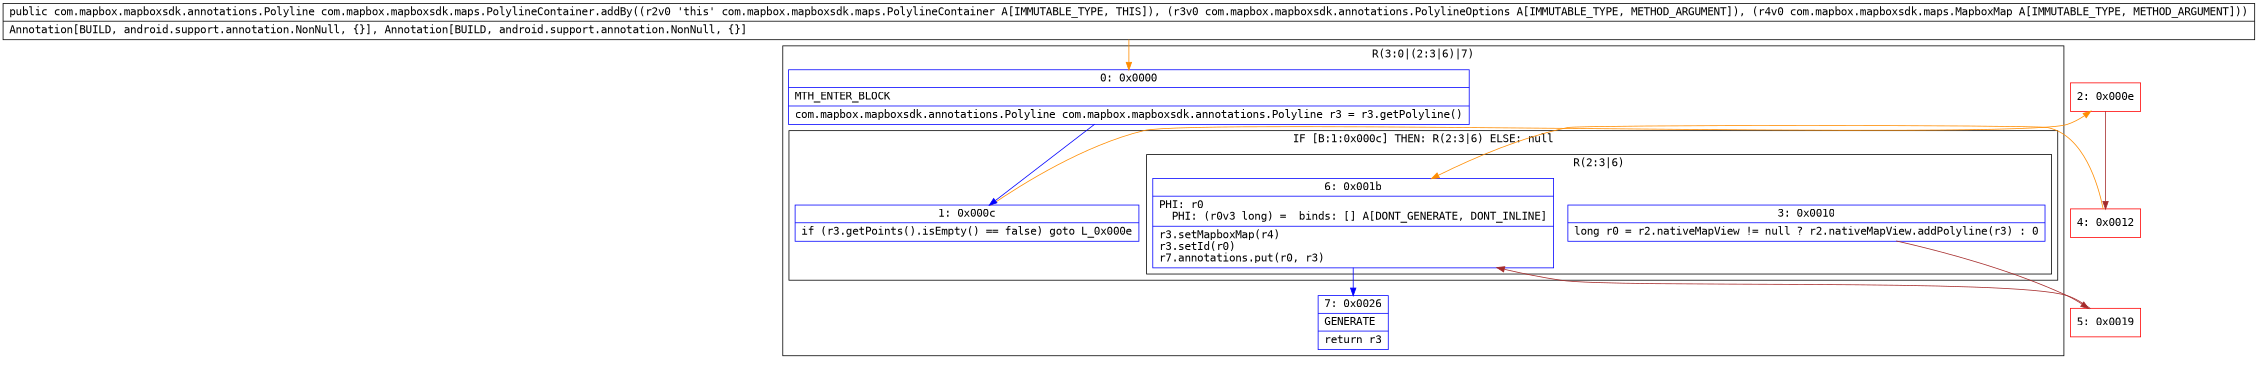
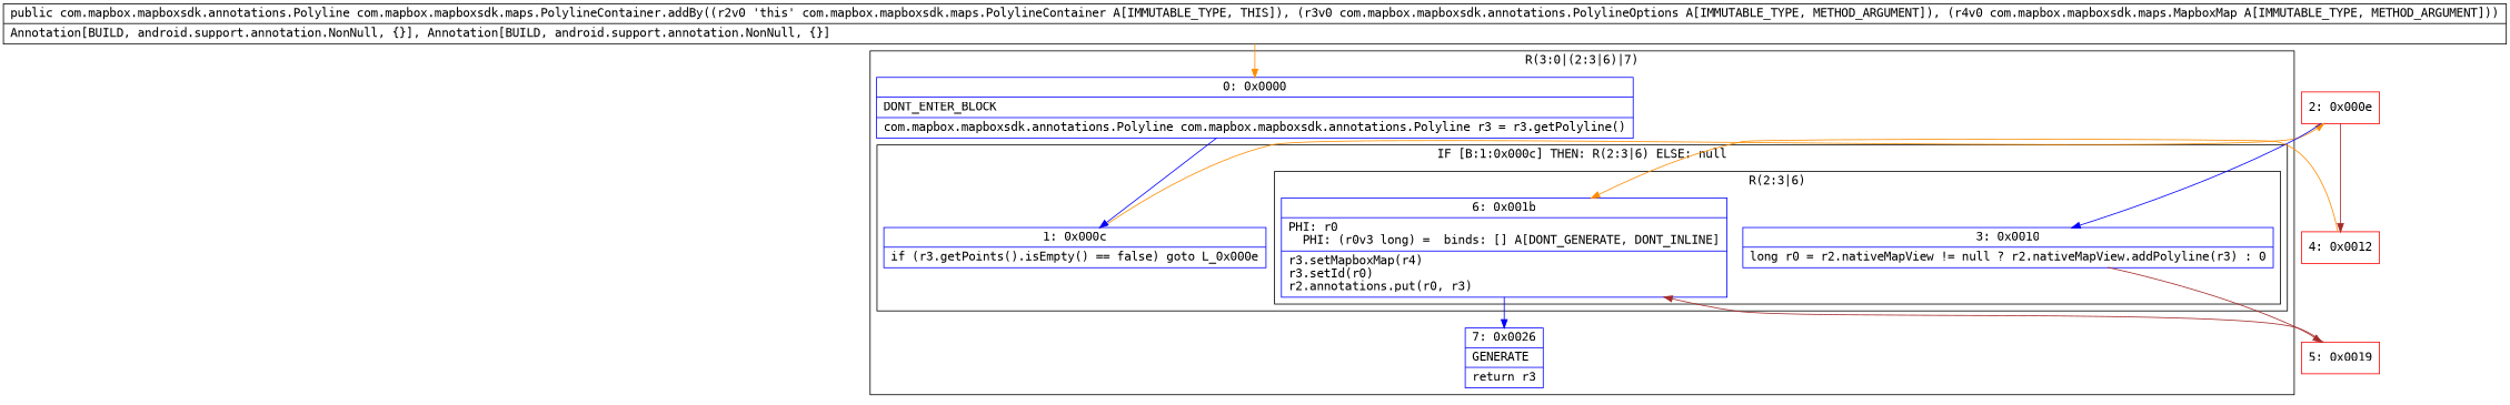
  digraph {
    fontname="DejaVu Sans Mono"
    node [color=blue fontname="DejaVu Sans Mono" shape=record]
    edge [color=brown fontname="DejaVu Sans Mono"]
    n1 [label="{3\:\ 0x0010|long r0 = r2.nativeMapView != null ? r2.nativeMapView.addPolyline(r3) : 0\l}"]
-   n2 [label="{6\:\ 0x001b|PHI: r0 \l  PHI: (r0v3 long) =  binds: [] A[DONT_GENERATE, DONT_INLINE]\l|r3.setMapboxMap(r4)\lr3.setId(r0)\lr7.annotations.put(r0, r3)\l}"]
+   n2 [label="{6\:\ 0x001b|PHI: r0 \l  PHI: (r0v3 long) =  binds: [] A[DONT_GENERATE, DONT_INLINE]\l|r3.setMapboxMap(r4)\lr3.setId(r0)\lr2.annotations.put(r0, r3)\l}"]
    n3 [label="{1\:\ 0x000c|if (r3.getPoints().isEmpty() == false) goto L_0x000e\l}"]
-   n4 [label="{0\:\ 0x0000|MTH_ENTER_BLOCK\l|com.mapbox.mapboxsdk.annotations.Polyline com.mapbox.mapboxsdk.annotations.Polyline r3 = r3.getPolyline()\l}"]
+   n4 [label="{0\:\ 0x0000|DONT_ENTER_BLOCK\l|com.mapbox.mapboxsdk.annotations.Polyline com.mapbox.mapboxsdk.annotations.Polyline r3 = r3.getPolyline()\l}"]
    n5 [label="{7\:\ 0x0026|GENERATE\l|return r3\l}"]
    n6 [color=red label="{5\:\ 0x0019}"]
    n7 [color=red label="{2\:\ 0x000e}"]
    n8 [color=red label="{4\:\ 0x0012}"]
    n9 [label="{public com.mapbox.mapboxsdk.annotations.Polyline com.mapbox.mapboxsdk.maps.PolylineContainer.addBy((r2v0 'this' com.mapbox.mapboxsdk.maps.PolylineContainer A[IMMUTABLE_TYPE, THIS]), (r3v0 com.mapbox.mapboxsdk.annotations.PolylineOptions A[IMMUTABLE_TYPE, METHOD_ARGUMENT]), (r4v0 com.mapbox.mapboxsdk.maps.MapboxMap A[IMMUTABLE_TYPE, METHOD_ARGUMENT]))  | Annotation[BUILD, android.support.annotation.NonNull, \{\}], Annotation[BUILD, android.support.annotation.NonNull, \{\}]\l}" color=""]
    subgraph cluster_1 {
      label="R(3:0|(2:3|6)|7)"
      n4
      n5
      subgraph cluster_2 {
        label="IF [B:1:0x000c] THEN: R(2:3|6) ELSE: null"
        n3
        subgraph cluster_3 {
          label="R(2:3|6)"
          n1
          n2
        }
      }
    }
    n1 -> n6
    n2 -> n5 [color=blue]
    n3 -> n7 [color=darkorange]
    n4 -> n3 [color=blue]
    n6 -> n2
+   n7 -> n1 [color=blue]
    n7 -> n8
    n8 -> n2 [color=darkorange]
    n9 -> n4 [color=darkorange]
  }
